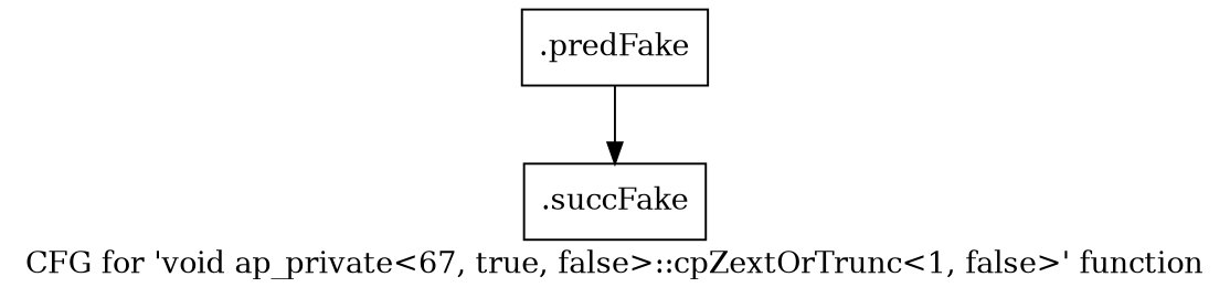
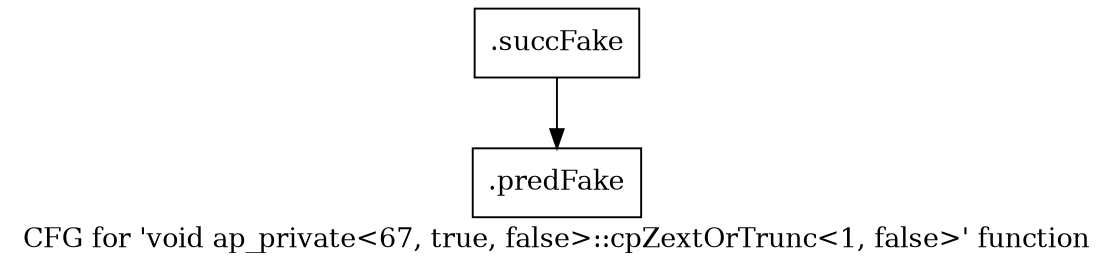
  digraph {
    label="CFG for 'void ap_private\<67, true, false\>::cpZextOrTrunc\<1, false\>' function"
    node [shape=record]
    n1 [label="{.predFake}"]
    n2 [filename="/mnt/xilinx/Vitis_HLS/2021.2/include/etc/ap_private.h" label="{.succFake}" linenumber=5508]
-   n1 -> n2 [execusionnum=1 filename="/mnt/xilinx/Vitis_HLS/2021.2/include/etc/ap_private.h"]
+   n2 -> n1 [execusionnum=1 filename="/mnt/xilinx/Vitis_HLS/2021.2/include/etc/ap_private.h"]
  }
